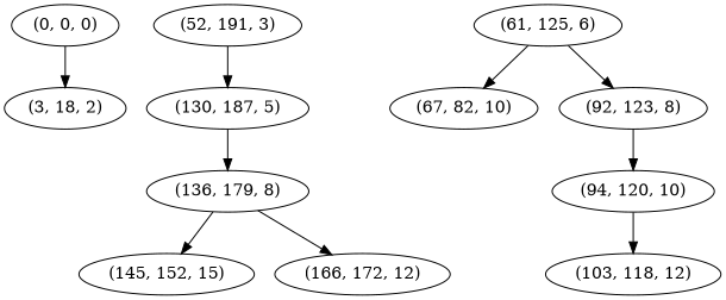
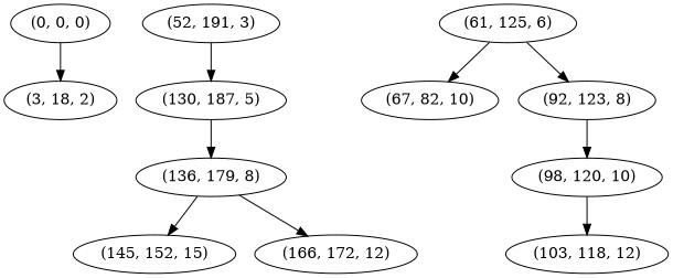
  digraph {
    "(0, 0, 0)"
    "(3, 18, 2)"
    "(52, 191, 3)"
    "(130, 187, 5)"
    "(61, 125, 6)"
    "(67, 82, 10)"
    "(92, 123, 8)"
    "(136, 179, 8)"
-   "(98, 120, 10)" [label="(94, 120, 10)"]
+   "(98, 120, 10)"
    "(103, 118, 12)"
    "(145, 152, 15)"
    "(166, 172, 12)"
    "(0, 0, 0)" -> "(3, 18, 2)"
    "(52, 191, 3)" -> "(130, 187, 5)"
    "(130, 187, 5)" -> "(136, 179, 8)"
    "(61, 125, 6)" -> "(67, 82, 10)"
    "(61, 125, 6)" -> "(92, 123, 8)"
    "(92, 123, 8)" -> "(98, 120, 10)"
    "(136, 179, 8)" -> "(145, 152, 15)"
    "(136, 179, 8)" -> "(166, 172, 12)"
    "(98, 120, 10)" -> "(103, 118, 12)"
  }
